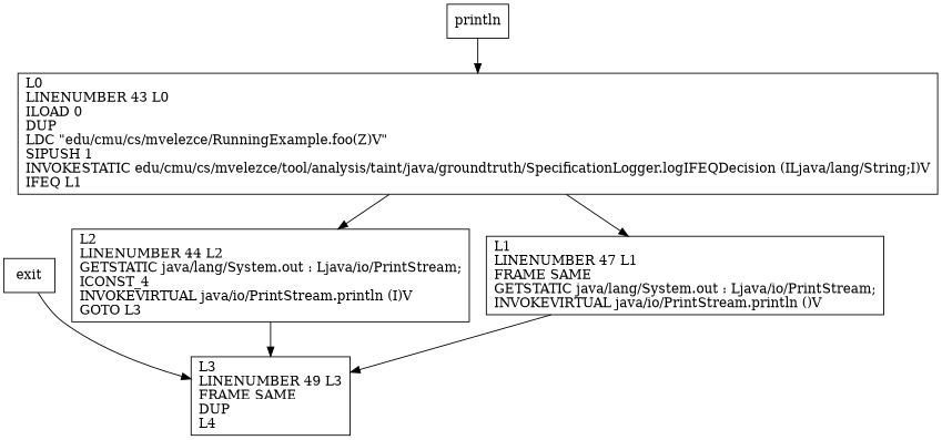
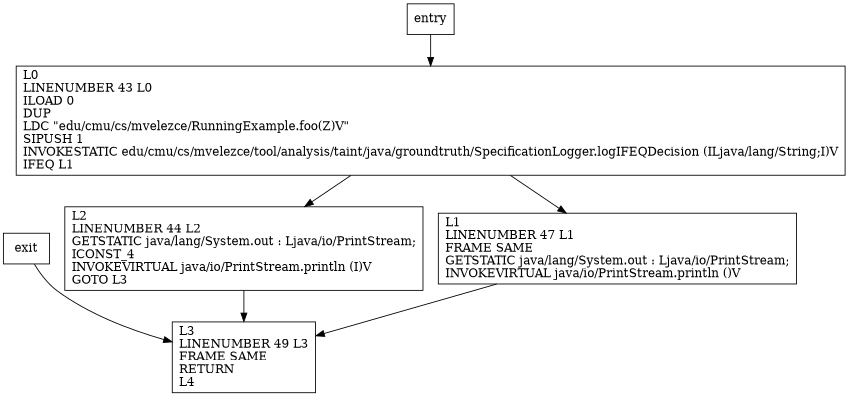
  digraph {
    node [shape=record]
    n1 [label="L0\lLINENUMBER 43 L0\lILOAD 0\lDUP\lLDC \"edu/cmu/cs/mvelezce/RunningExample.foo(Z)V\"\lSIPUSH 1\lINVOKESTATIC edu/cmu/cs/mvelezce/tool/analysis/taint/java/groundtruth/SpecificationLogger.logIFEQDecision (ILjava/lang/String;I)V\lIFEQ L1\l"]
    n2 [label="L2\lLINENUMBER 44 L2\lGETSTATIC java/lang/System.out : Ljava/io/PrintStream;\lICONST_4\lINVOKEVIRTUAL java/io/PrintStream.println (I)V\lGOTO L3\l"]
    n3 [label="L1\lLINENUMBER 47 L1\lFRAME SAME\lGETSTATIC java/lang/System.out : Ljava/io/PrintStream;\lINVOKEVIRTUAL java/io/PrintStream.println ()V\l"]
-   n4 [label="L3\lLINENUMBER 49 L3\lFRAME SAME\lDUP\lL4\l"]
+   n4 [label="L3\lLINENUMBER 49 L3\lFRAME SAME\lRETURN\lL4\l"]
    exit
-   entry [label=println]
+   entry
    n1 -> n2
    n1 -> n3
    n2 -> n4
    n3 -> n4
    exit -> n4
    entry -> n1
  }
